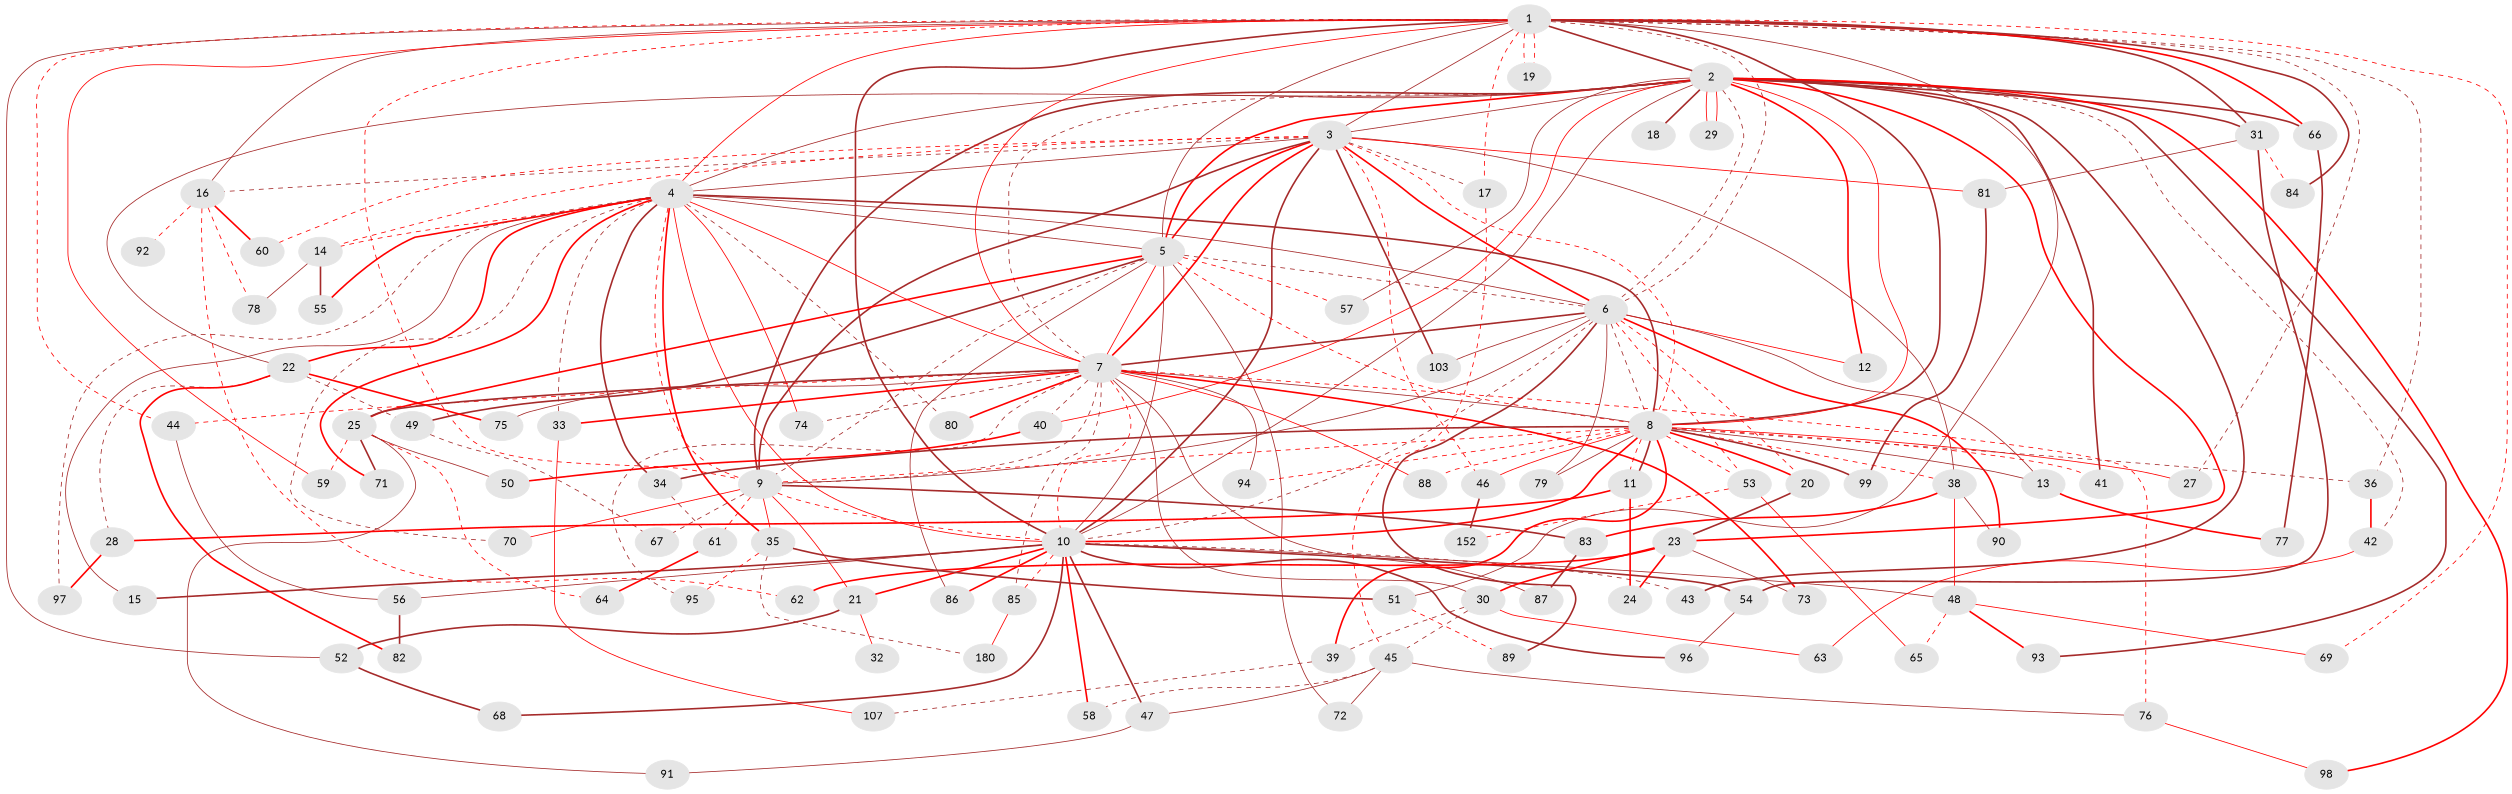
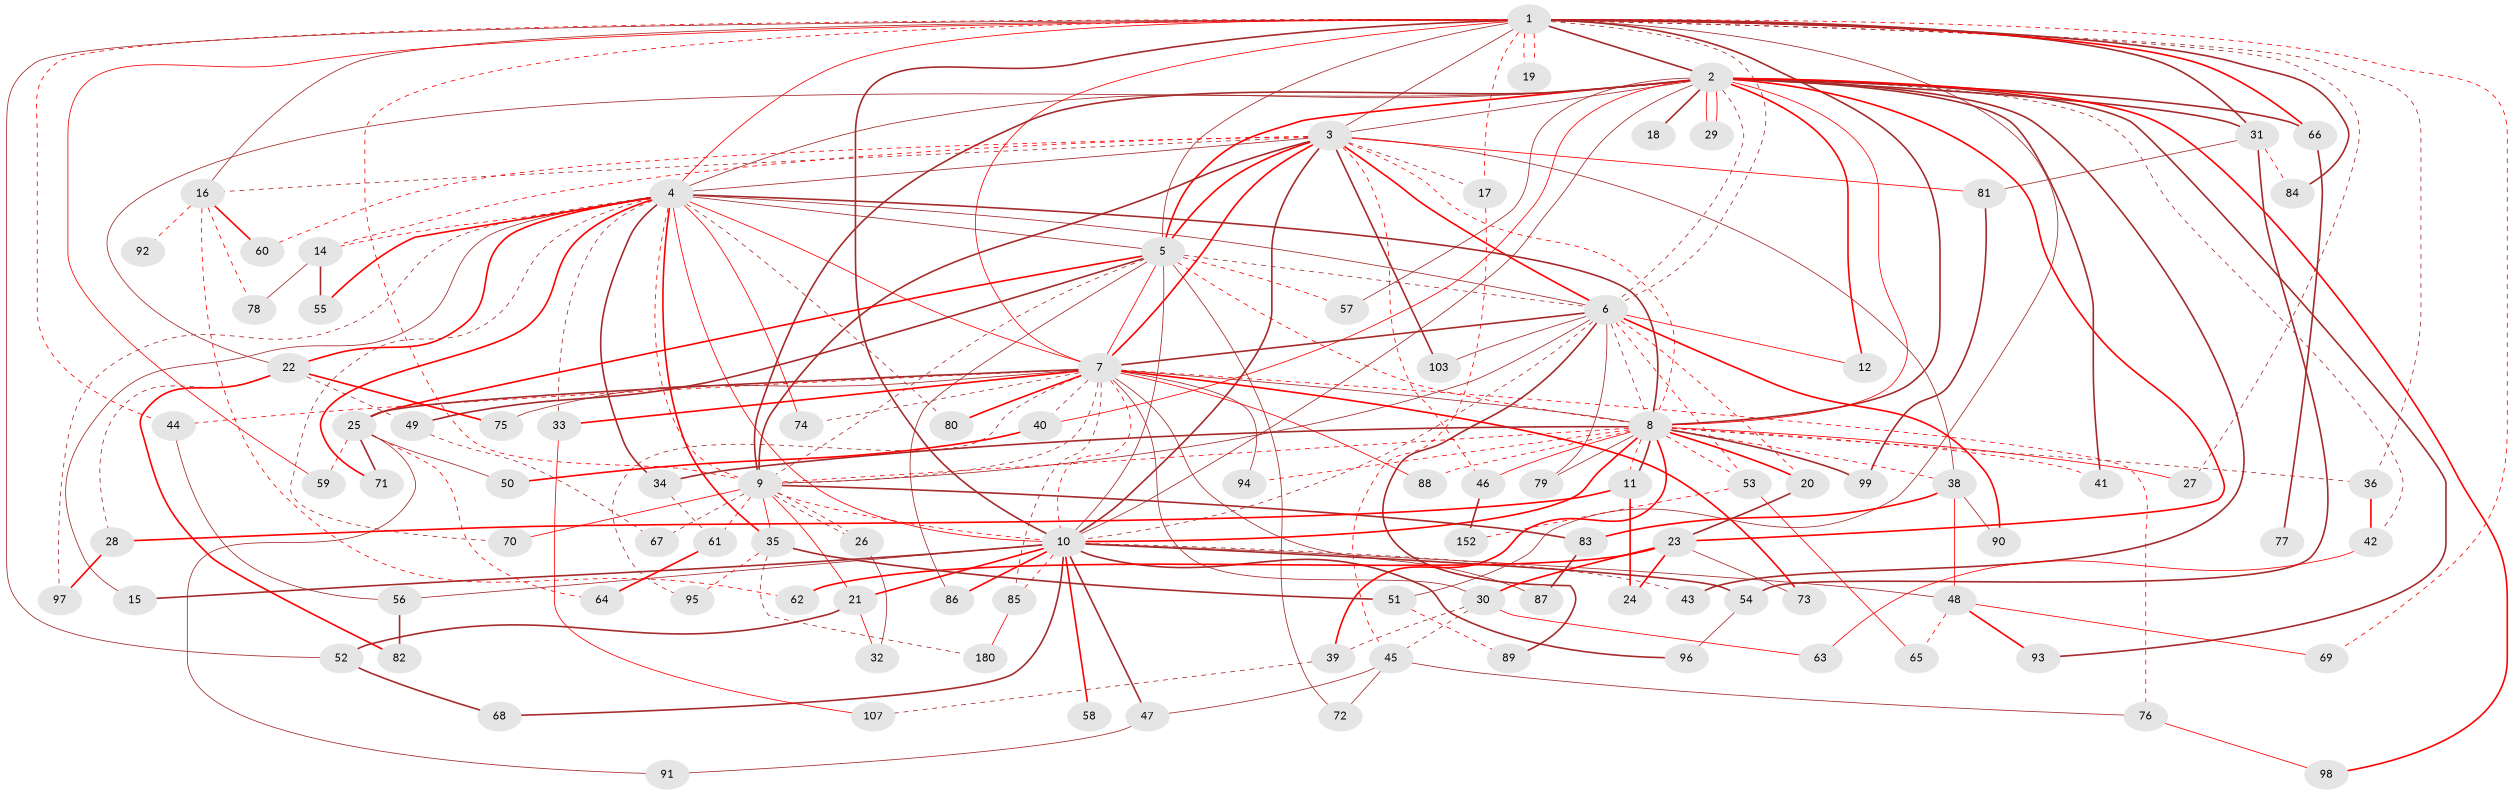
  graph {
    fontname=Lato
    node [color=gray90 fontname=Lato style=filled]
    edge [color=brown fontname=Lato style=bold]
    1
    2
    3
    4
    5
    6
    7
    8
    9
    10
    16
    17
    19
    27
    31
    36
    44
    51
    52
    59
    66
    69
    84
    18
    12
    22
    23
    29
    40
    41
    42
    43
    57
    93
    98
    14
    38
    46
    60
    81
    103
    15
    33
    34
    35
    55
    70
    71
    74
    80
    97
    25
    49
    72
    86
-   13
    20
    53
    79
    89
    90
    30
    73
    75
    76
    85
    87
    88
    94
    95
    11
    39
    99
    21
+   26
    61
    67
    83
    47
    48
    54
    56
    58
    68
    96
    78
    62
    92
    45
    77
    28
    82
    24
    50
    63
    n96 [label=152]
    n97 [label=107]
    n98 [label=180]
    64
    91
    65
    32
    1 -- 2
    1 -- 3 [style=solid]
    1 -- 4 [color=red style=solid]
    1 -- 5 [style=solid]
    1 -- 6 [style=dashed]
    1 -- 7 [color=red style=solid]
    1 -- 8
    1 -- 9 [color=red style=dashed]
    1 -- 10
    1 -- 16 [style=solid]
    1 -- 17 [color=red style=dashed]
    1 -- 19 [color=red style=dashed]
    1 -- 19 [color=red style=dashed]
    1 -- 27 [style=dashed]
    1 -- 31
    1 -- 36 [style=dashed]
    1 -- 44 [color=red style=dashed]
    1 -- 51 [style=solid]
    1 -- 52 [style=solid]
    1 -- 59 [color=red style=solid]
    1 -- 66 [color=red]
    1 -- 69 [color=red style=dashed]
    1 -- 84
    2 -- 3 [style=solid]
    2 -- 4 [style=solid]
    2 -- 5 [color=red]
    2 -- 6 [style=dashed]
-   2 -- 7 [style=dashed]
    2 -- 8 [color=red style=solid]
    2 -- 9
    2 -- 10 [style=solid]
    2 -- 31
    2 -- 66
    2 -- 18
    2 -- 12 [color=red]
    2 -- 22 [style=solid]
    2 -- 23 [color=red]
    2 -- 29 [color=red style=solid]
    2 -- 29 [color=red style=solid]
    2 -- 40 [color=red style=solid]
    2 -- 41
    2 -- 42 [style=dashed]
    2 -- 43
    2 -- 57 [style=solid]
    2 -- 93
    2 -- 98 [color=red]
    3 -- 4 [style=solid]
    3 -- 5 [color=red]
    3 -- 6 [color=red]
    3 -- 7 [color=red]
    3 -- 8 [color=red style=dashed]
    3 -- 9
    3 -- 10
    3 -- 16 [style=dashed]
    3 -- 17 [style=dashed]
    3 -- 14 [color=red style=dashed]
    3 -- 38 [style=solid]
    3 -- 46 [color=red style=dashed]
    3 -- 60 [color=red style=dashed]
    3 -- 81 [color=red style=solid]
    3 -- 103
    4 -- 5 [style=solid]
    4 -- 6 [style=solid]
    4 -- 7 [color=red style=solid]
    4 -- 8
    4 -- 9 [color=red style=dashed]
    4 -- 10 [color=red style=solid]
    4 -- 22 [color=red]
    4 -- 14 [color=red style=dashed]
    4 -- 15 [style=solid]
    4 -- 33 [style=dashed]
    4 -- 34
    4 -- 35 [color=red]
    4 -- 55 [color=red]
    4 -- 70 [style=dashed]
    4 -- 71 [color=red]
    4 -- 74 [color=red style=solid]
    4 -- 80 [style=dashed]
    4 -- 97 [style=dashed]
    5 -- 6 [style=dashed]
    5 -- 7 [color=red style=solid]
    5 -- 8 [color=red style=dashed]
    5 -- 9 [style=dashed]
    5 -- 10 [style=solid]
    5 -- 57 [color=red style=dashed]
    5 -- 25 [color=red]
    5 -- 49
    5 -- 72 [style=solid]
    5 -- 86 [style=solid]
    6 -- 7
    6 -- 8 [style=dashed]
    6 -- 9 [style=solid]
    6 -- 10 [style=dashed]
    6 -- 12 [color=red style=solid]
    6 -- 103 [style=solid]
-   6 -- 13 [style=solid]
    6 -- 20 [color=red style=dashed]
    6 -- 53 [color=red style=dashed]
    6 -- 79 [style=solid]
    6 -- 89
    6 -- 90 [color=red]
    7 -- 8 [style=solid]
    7 -- 9 [style=dashed]
    7 -- 10 [color=red style=dashed]
    7 -- 44 [color=red style=dashed]
    7 -- 40 [style=dashed]
    7 -- 33 [color=red]
    7 -- 74 [style=dashed]
    7 -- 80 [color=red]
    7 -- 25
    7 -- 30 [style=solid]
    7 -- 73 [color=red]
    7 -- 75 [style=solid]
    7 -- 76 [color=red style=dashed]
    7 -- 85 [style=dashed]
    7 -- 87 [style=solid]
    7 -- 88 [color=red style=solid]
    7 -- 94 [style=solid]
    7 -- 95 [style=dashed]
    8 -- 9 [color=red style=dashed]
    8 -- 10 [color=red]
    8 -- 27 [color=red style=solid]
    8 -- 36 [style=dashed]
    8 -- 41 [color=red style=dashed]
    8 -- 38 [color=red style=dashed]
    8 -- 46 [color=red style=solid]
    8 -- 34
-   8 -- 13 [style=solid]
    8 -- 20 [color=red]
    8 -- 53 [color=red style=dashed]
    8 -- 79 [style=solid]
    8 -- 88 [color=red style=dashed]
    8 -- 94 [color=red style=dashed]
    8 -- 11 [color=red style=dashed]
    8 -- 11
    8 -- 39 [color=red]
    8 -- 99
    9 -- 10 [color=red style=dashed]
    9 -- 35 [color=red style=solid]
    9 -- 70 [color=red style=solid]
    9 -- 21 [color=red style=solid]
+   9 -- 26 [style=dashed]
+   9 -- 26 [style=dashed]
    9 -- 61 [color=red style=dashed]
    9 -- 67 [style=dashed]
    9 -- 83
    10 -- 43 [style=dashed]
    10 -- 15
    10 -- 86 [color=red]
    10 -- 85 [color=red style=dashed]
    10 -- 21 [color=red]
    10 -- 47
    10 -- 48 [style=solid]
    10 -- 54
    10 -- 56 [style=solid]
    10 -- 58 [color=red]
    10 -- 68
    10 -- 96
    16 -- 60 [color=red]
    16 -- 78 [color=red style=dashed]
    16 -- 62 [color=red style=dashed]
    16 -- 92 [color=red style=dashed]
    17 -- 45 [color=red style=dashed]
    31 -- 84 [color=red style=dashed]
    31 -- 81 [style=solid]
    31 -- 54
    36 -- 42 [color=red]
    44 -- 56 [style=solid]
    51 -- 89 [color=red style=dashed]
    52 -- 68
    66 -- 77
    22 -- 49 [style=dashed]
    22 -- 75 [color=red]
    22 -- 28 [style=dashed]
    22 -- 82 [color=red]
    23 -- 30 [color=red]
    23 -- 73 [style=solid]
    23 -- 62 [color=red]
    23 -- 24 [color=red]
    40 -- 50 [color=red]
    42 -- 63 [color=red style=solid]
    14 -- 55
    14 -- 78 [style=solid]
    38 -- 90 [style=solid]
    38 -- 83 [color=red]
    38 -- 48 [color=red style=solid]
    46 -- n96
    81 -- 99
    33 -- n97 [color=red style=solid]
    34 -- 61 [style=dashed]
    35 -- 51
    35 -- 95 [color=red style=dashed]
    35 -- n98 [style=dashed]
    25 -- 59 [color=red style=dashed]
    25 -- 71
    25 -- 50 [style=solid]
    25 -- 64 [color=red style=dashed]
    25 -- 91 [style=solid]
    49 -- 67 [style=dashed]
-   13 -- 77 [color=red]
    20 -- 23
    53 -- n96 [color=red style=dashed]
    53 -- 65 [color=red style=solid]
    30 -- 39 [style=dashed]
    30 -- 45 [style=dashed]
    30 -- 63 [color=red style=solid]
    76 -- 98 [color=red style=solid]
    85 -- n98 [color=red style=solid]
    11 -- 28 [color=red]
    11 -- 24 [color=red]
    39 -- n97 [style=dashed]
    21 -- 52
    21 -- 32 [color=red style=solid]
+   26 -- 32 [style=solid]
    61 -- 64 [color=red]
    83 -- 87
    47 -- 91 [style=solid]
    48 -- 69 [color=red style=solid]
    48 -- 93 [color=red]
    48 -- 65 [color=red style=dashed]
    54 -- 96 [style=solid]
    56 -- 82
    45 -- 72 [style=solid]
    45 -- 76 [style=solid]
    45 -- 47 [style=solid]
-   45 -- 58 [style=dashed]
    28 -- 97 [color=red]
  }
